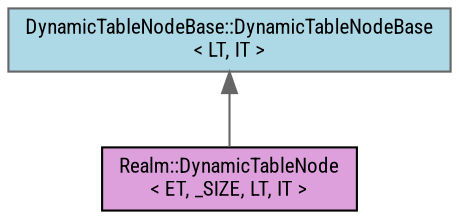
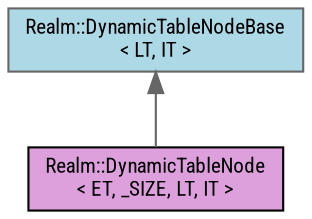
  digraph {
    fontname="Roboto Condensed"
    node [fontname="Roboto Condensed" fontsize=10 shape=box style=filled]
    n1 [color=black fillcolor=plum fontcolor=black height=0.2 label="Realm::DynamicTableNode\l\< ET, _SIZE, LT, IT \>" width=0.4]
-   n2 [color=gray40 fillcolor=lightblue height=0.2 label="DynamicTableNodeBase::DynamicTableNodeBase\l\< LT, IT \>" width=0.4]
+   n2 [color=gray40 fillcolor=lightblue height=0.2 label="Realm::DynamicTableNodeBase\l\< LT, IT \>" width=0.4]
    n2 -> n1 [color=gray40 dir=back fontname="Roboto Condensed" fontsize=10 labelfontname=Helvetica labelfontsize=10 style=solid]
  }
